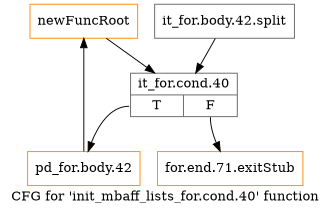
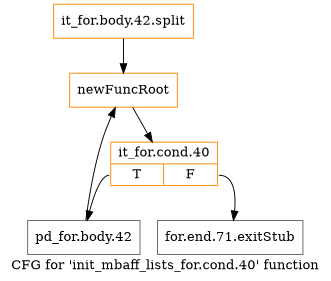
  digraph {
    label="CFG for 'init_mbaff_lists_for.cond.40' function"
    node [color=darkorange shape=record]
    edge [style=solid]
    n1 [label="{newFuncRoot}"]
-   n2 [color=gray40 label="{it_for.cond.40|{<s0>T|<s1>F}}"]
-   n3 [label="{for.end.71.exitStub}"]
-   n4 [label="{pd_for.body.42}"]
-   n5 [color=gray40 label="{it_for.body.42.split}"]
+   n2 [label="{it_for.cond.40|{<s0>T|<s1>F}}"]
+   n3 [color=gray40 label="{for.end.71.exitStub}"]
+   n4 [color=gray40 label="{pd_for.body.42}"]
+   n5 [label="{it_for.body.42.split}"]
    n1 -> n2
    n2 -> n3 [tailport=s1]
    n2 -> n4 [tailport=s0]
    n4 -> n1
-   n5 -> n2
+   n5 -> n1
  }
